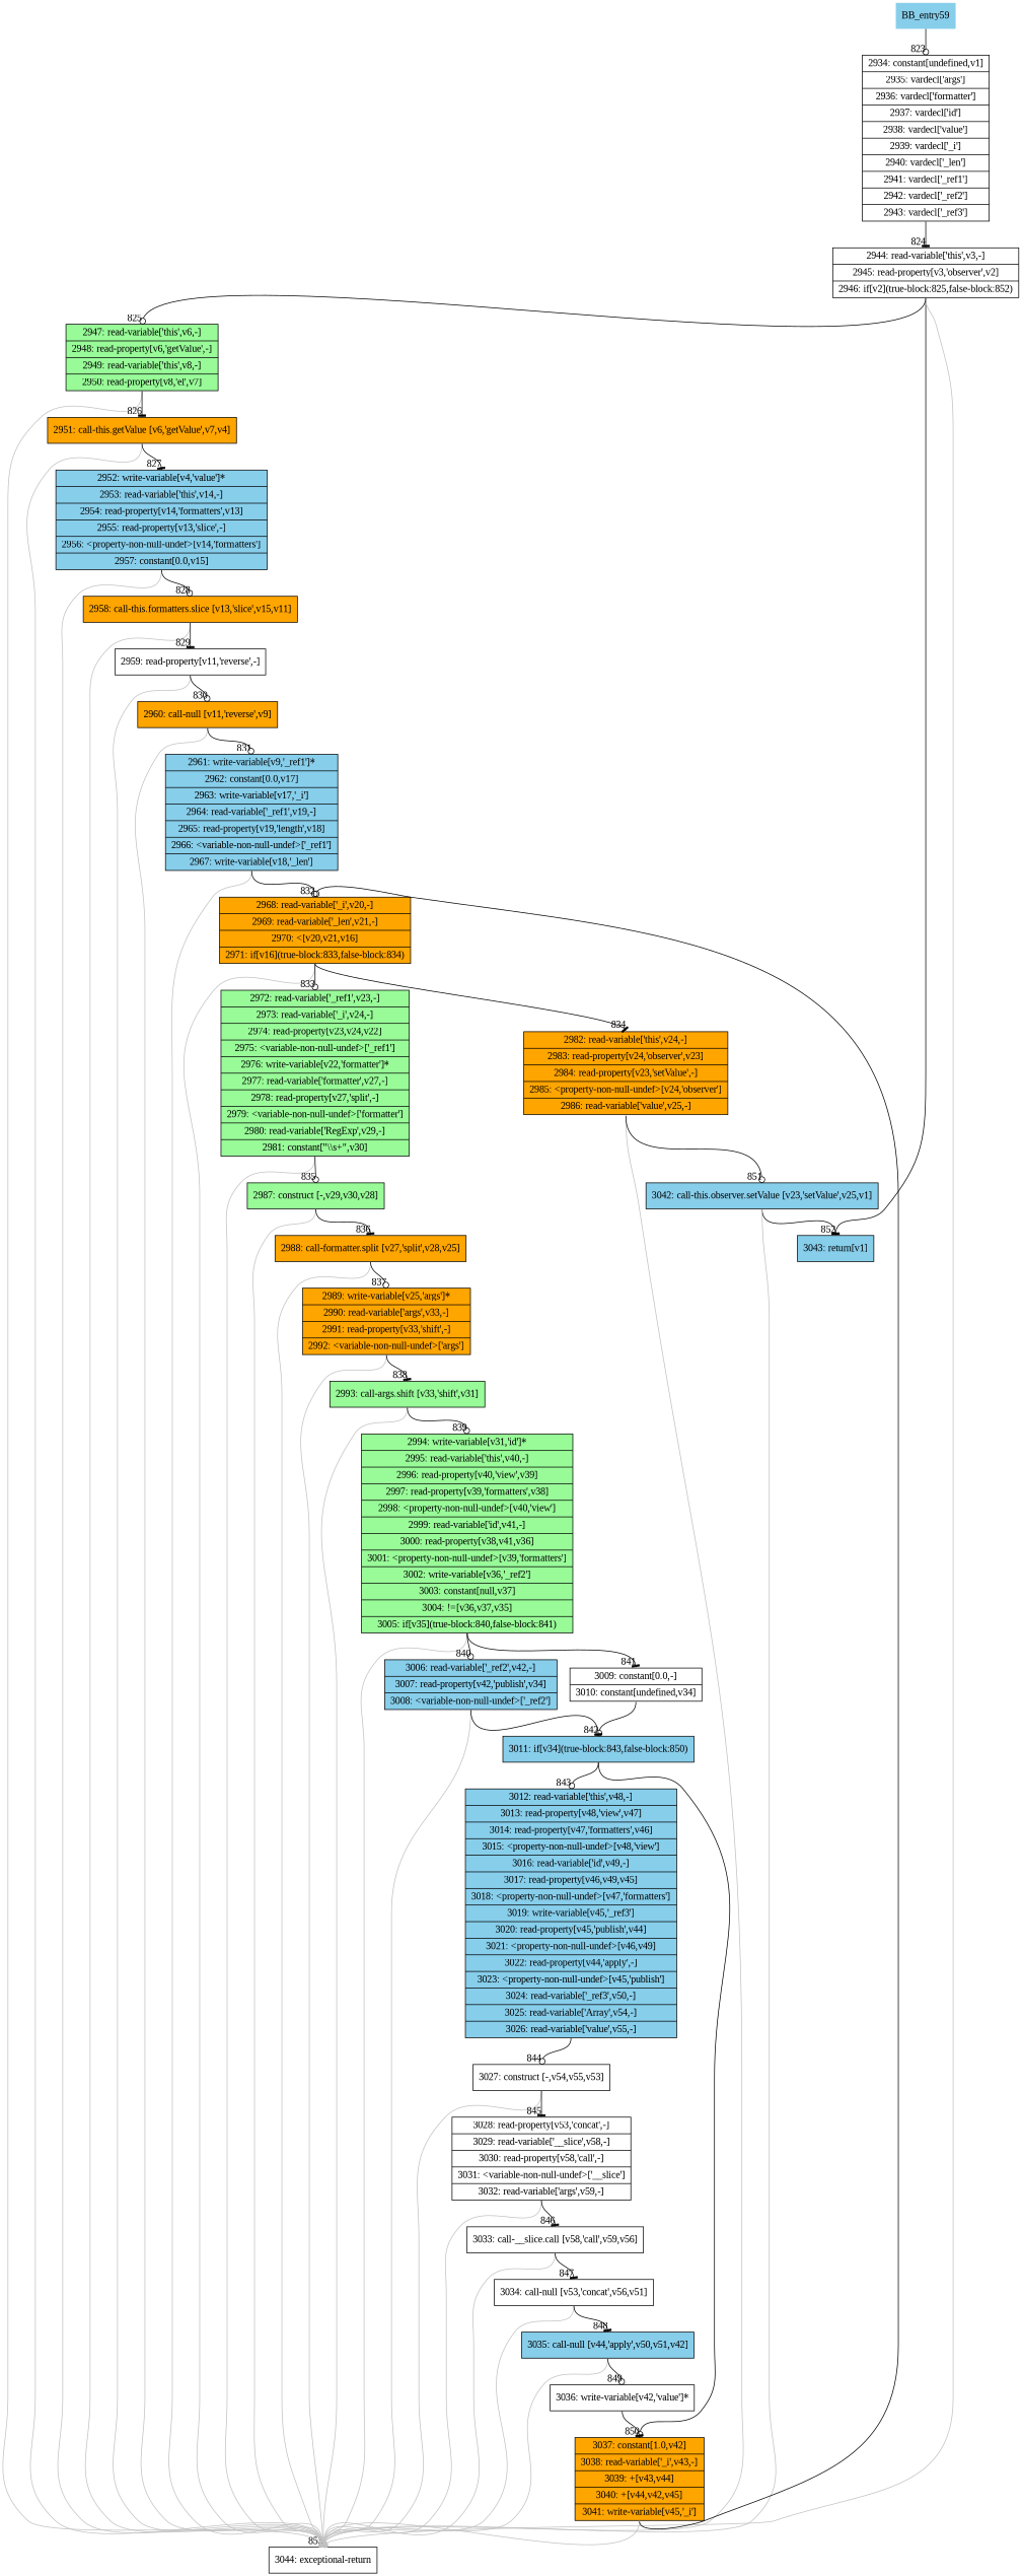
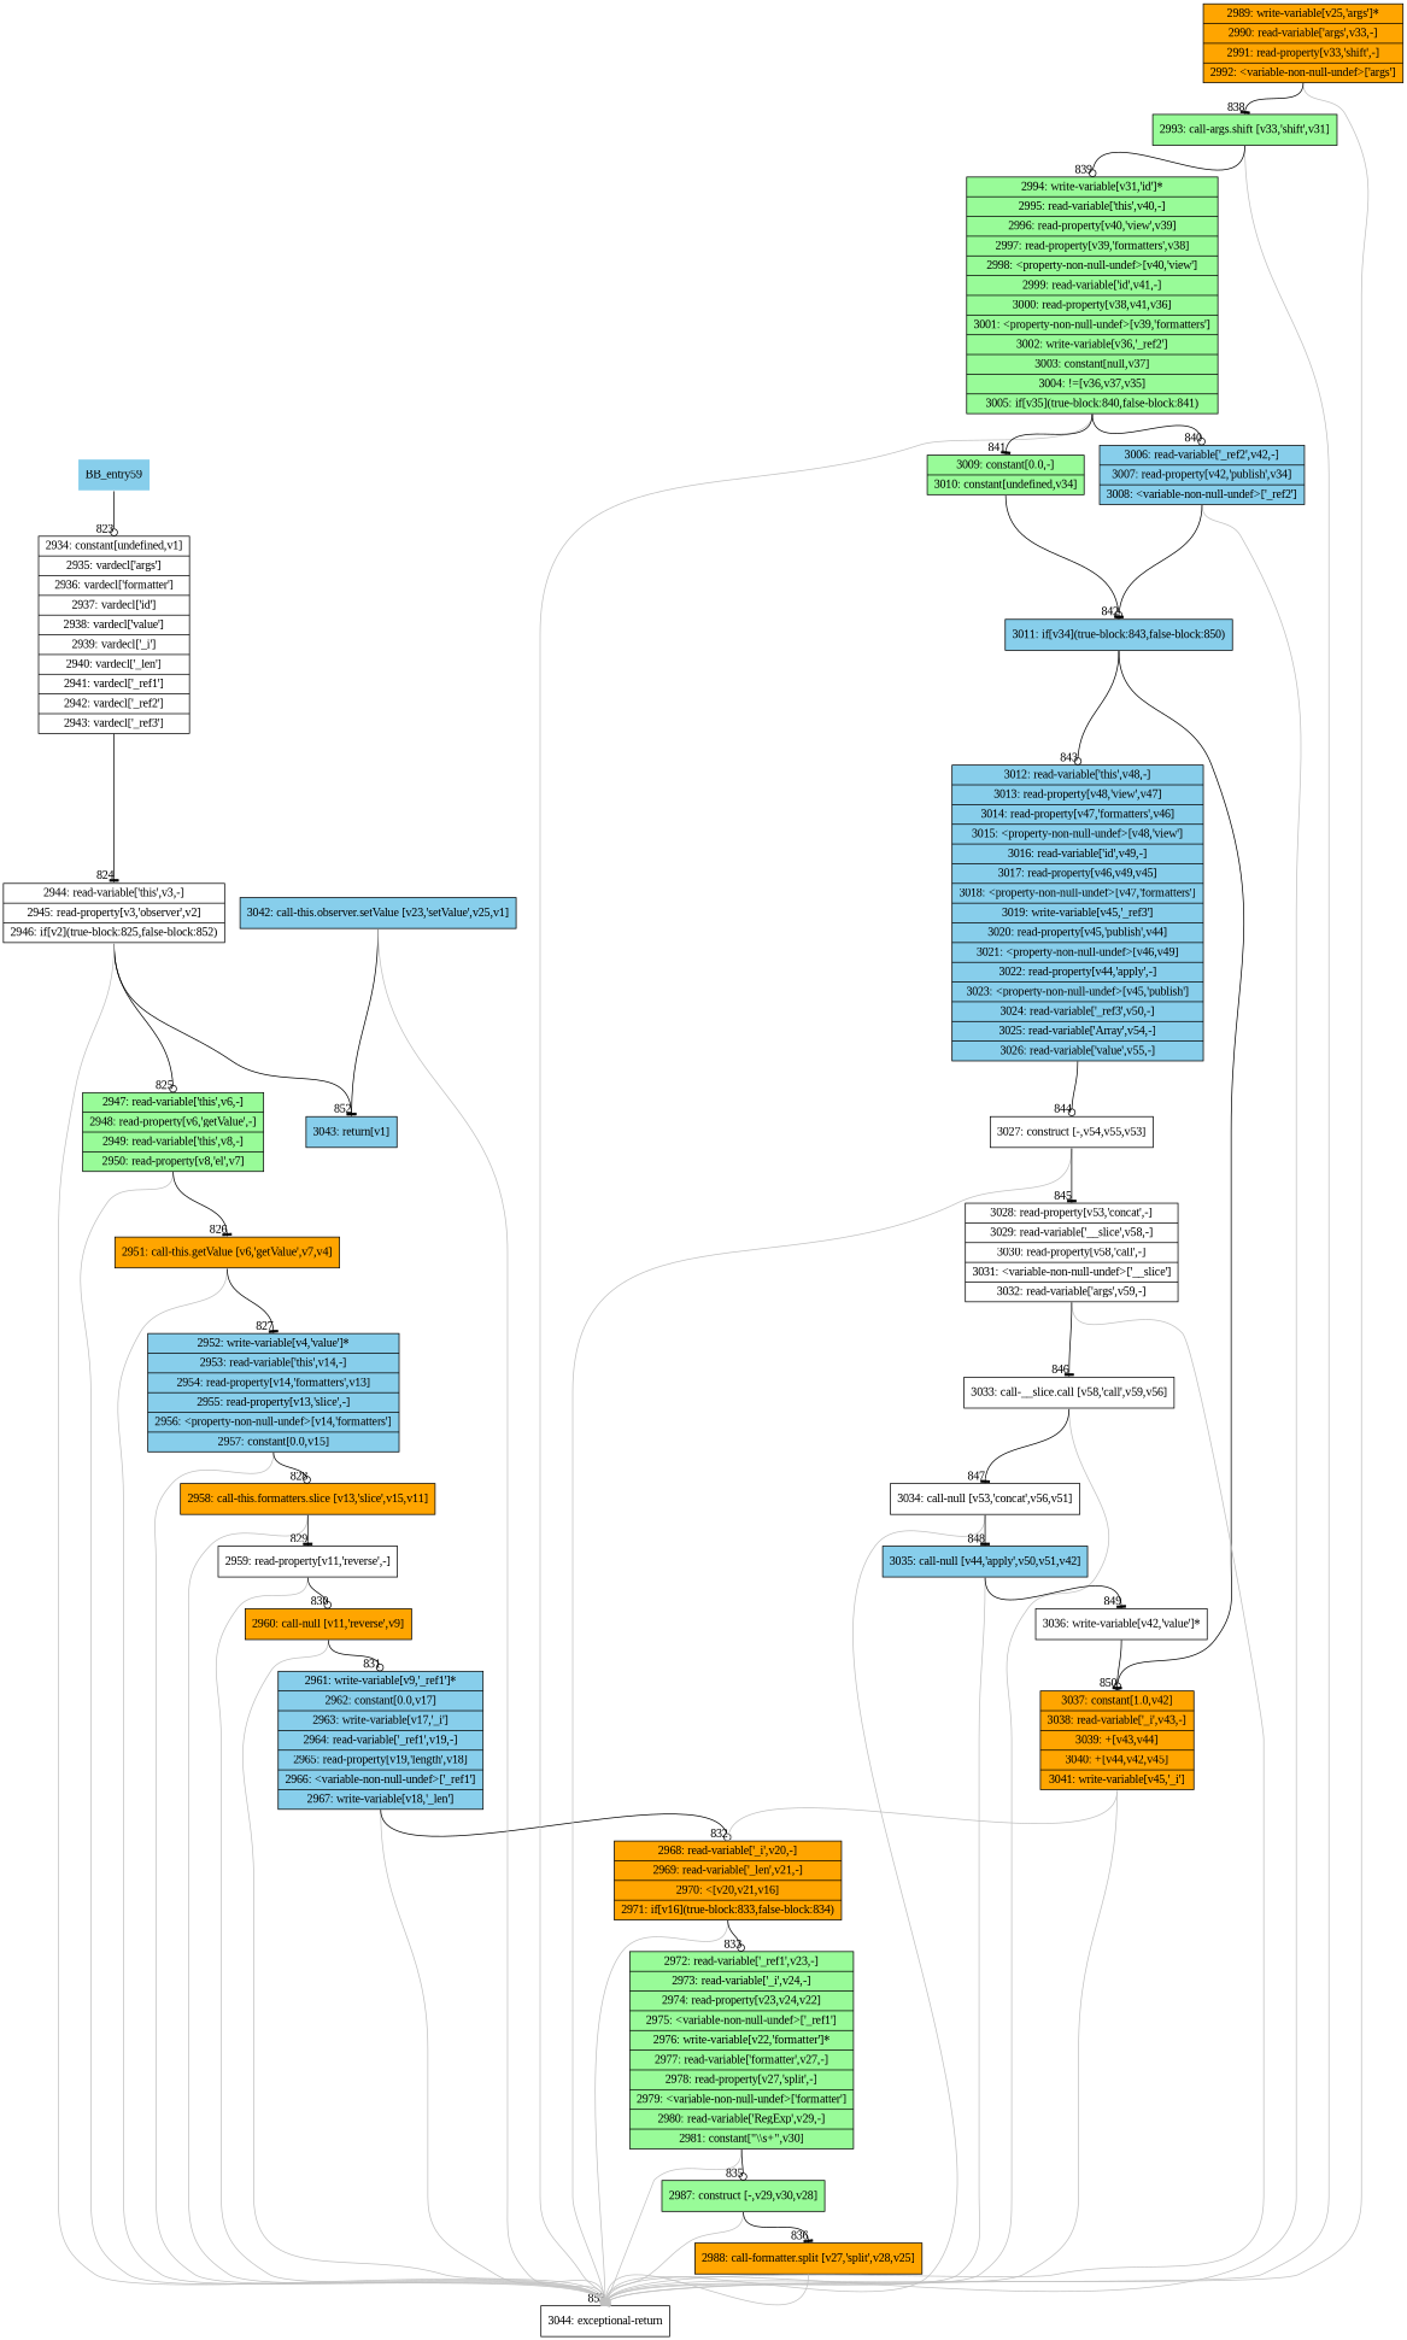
  digraph {
    fontname="Liberation Serif"
    rankdir=TD
    node [fillcolor=skyblue fontname="Liberation Serif" shape=record style=filled]
    edge [arrowhead=odot fontname="Liberation Serif" headport=n tailport=s]
    BB_entry59 [shape=none]
    n2 [fillcolor=white label="{2934: constant[undefined,v1]|2935: vardecl['args']|2936: vardecl['formatter']|2937: vardecl['id']|2938: vardecl['value']|2939: vardecl['_i']|2940: vardecl['_len']|2941: vardecl['_ref1']|2942: vardecl['_ref2']|2943: vardecl['_ref3']}"]
    n3 [fillcolor=white label="{2944: read-variable['this',v3,-]|2945: read-property[v3,'observer',v2]|2946: if[v2](true-block:825,false-block:852)}"]
    n4 [fillcolor=palegreen label="{2947: read-variable['this',v6,-]|2948: read-property[v6,'getValue',-]|2949: read-variable['this',v8,-]|2950: read-property[v8,'el',v7]}"]
    n5 [label="{3043: return[v1]}"]
    n6 [fillcolor=white label="{3044: exceptional-return}"]
    n7 [fillcolor=orange label="{2951: call-this.getValue [v6,'getValue',v7,v4]}"]
    n8 [label="{2952: write-variable[v4,'value']*|2953: read-variable['this',v14,-]|2954: read-property[v14,'formatters',v13]|2955: read-property[v13,'slice',-]|2956: \<property-non-null-undef\>[v14,'formatters']|2957: constant[0.0,v15]}"]
    n9 [fillcolor=orange label="{2958: call-this.formatters.slice [v13,'slice',v15,v11]}"]
    n10 [fillcolor=white label="{2959: read-property[v11,'reverse',-]}"]
    n11 [fillcolor=orange label="{2960: call-null [v11,'reverse',v9]}"]
    n12 [label="{2961: write-variable[v9,'_ref1']*|2962: constant[0.0,v17]|2963: write-variable[v17,'_i']|2964: read-variable['_ref1',v19,-]|2965: read-property[v19,'length',v18]|2966: \<variable-non-null-undef\>['_ref1']|2967: write-variable[v18,'_len']}"]
    n13 [fillcolor=orange label="{2968: read-variable['_i',v20,-]|2969: read-variable['_len',v21,-]|2970: \<[v20,v21,v16]|2971: if[v16](true-block:833,false-block:834)}"]
    n14 [fillcolor=palegreen label="{2972: read-variable['_ref1',v23,-]|2973: read-variable['_i',v24,-]|2974: read-property[v23,v24,v22]|2975: \<variable-non-null-undef\>['_ref1']|2976: write-variable[v22,'formatter']*|2977: read-variable['formatter',v27,-]|2978: read-property[v27,'split',-]|2979: \<variable-non-null-undef\>['formatter']|2980: read-variable['RegExp',v29,-]|2981: constant[\"\\\\s+\",v30]}"]
-   n15 [fillcolor=orange label="{2982: read-variable['this',v24,-]|2983: read-property[v24,'observer',v23]|2984: read-property[v23,'setValue',-]|2985: \<property-non-null-undef\>[v24,'observer']|2986: read-variable['value',v25,-]}"]
    n16 [fillcolor=palegreen label="{2987: construct [-,v29,v30,v28]}"]
    n17 [label="{3042: call-this.observer.setValue [v23,'setValue',v25,v1]}"]
    n18 [fillcolor=orange label="{2988: call-formatter.split [v27,'split',v28,v25]}"]
    n19 [fillcolor=orange label="{2989: write-variable[v25,'args']*|2990: read-variable['args',v33,-]|2991: read-property[v33,'shift',-]|2992: \<variable-non-null-undef\>['args']}"]
    n20 [fillcolor=palegreen label="{2993: call-args.shift [v33,'shift',v31]}"]
    n21 [fillcolor=palegreen label="{2994: write-variable[v31,'id']*|2995: read-variable['this',v40,-]|2996: read-property[v40,'view',v39]|2997: read-property[v39,'formatters',v38]|2998: \<property-non-null-undef\>[v40,'view']|2999: read-variable['id',v41,-]|3000: read-property[v38,v41,v36]|3001: \<property-non-null-undef\>[v39,'formatters']|3002: write-variable[v36,'_ref2']|3003: constant[null,v37]|3004: !=[v36,v37,v35]|3005: if[v35](true-block:840,false-block:841)}"]
    n22 [label="{3006: read-variable['_ref2',v42,-]|3007: read-property[v42,'publish',v34]|3008: \<variable-non-null-undef\>['_ref2']}"]
-   n23 [fillcolor=white label="{3009: constant[0.0,-]|3010: constant[undefined,v34]}"]
+   n23 [fillcolor=palegreen label="{3009: constant[0.0,-]|3010: constant[undefined,v34]}"]
    n24 [label="{3011: if[v34](true-block:843,false-block:850)}"]
    n25 [label="{3012: read-variable['this',v48,-]|3013: read-property[v48,'view',v47]|3014: read-property[v47,'formatters',v46]|3015: \<property-non-null-undef\>[v48,'view']|3016: read-variable['id',v49,-]|3017: read-property[v46,v49,v45]|3018: \<property-non-null-undef\>[v47,'formatters']|3019: write-variable[v45,'_ref3']|3020: read-property[v45,'publish',v44]|3021: \<property-non-null-undef\>[v46,v49]|3022: read-property[v44,'apply',-]|3023: \<property-non-null-undef\>[v45,'publish']|3024: read-variable['_ref3',v50,-]|3025: read-variable['Array',v54,-]|3026: read-variable['value',v55,-]}"]
    n26 [fillcolor=orange label="{3037: constant[1.0,v42]|3038: read-variable['_i',v43,-]|3039: +[v43,v44]|3040: +[v44,v42,v45]|3041: write-variable[v45,'_i']}"]
    n27 [fillcolor=white label="{3027: construct [-,v54,v55,v53]}"]
    n28 [fillcolor=white label="{3028: read-property[v53,'concat',-]|3029: read-variable['__slice',v58,-]|3030: read-property[v58,'call',-]|3031: \<variable-non-null-undef\>['__slice']|3032: read-variable['args',v59,-]}"]
    n29 [fillcolor=white label="{3033: call-__slice.call [v58,'call',v59,v56]}"]
    n30 [fillcolor=white label="{3034: call-null [v53,'concat',v56,v51]}"]
    n31 [label="{3035: call-null [v44,'apply',v50,v51,v42]}"]
    n32 [fillcolor=white label="{3036: write-variable[v42,'value']*}"]
    BB_entry59 -> n2 [headlabel="    823"]
    n2 -> n3 [arrowhead=tee headlabel="      824"]
    n3 -> n4 [headlabel="      825"]
    n3 -> n5 [arrowhead=tee headlabel="      852"]
    n3 -> n6 [color=gray headlabel="      853"]
    n4 -> n6 [arrowhead=tee color=gray]
    n4 -> n7 [arrowhead=tee headlabel="      826"]
    n7 -> n6 [color=gray]
    n7 -> n8 [arrowhead=tee headlabel="      827"]
    n8 -> n6 [color=gray]
    n8 -> n9 [headlabel="      828"]
    n9 -> n6 [color=gray]
    n9 -> n10 [arrowhead=tee headlabel="      829"]
    n10 -> n6 [color=gray]
    n10 -> n11 [headlabel="      830"]
    n11 -> n6 [color=gray]
    n11 -> n12 [headlabel="      831"]
    n12 -> n6 [color=gray]
    n12 -> n13 [headlabel="      832"]
    n13 -> n6 [color=gray]
    n13 -> n14 [headlabel="      833"]
-   n13 -> n15 [arrowhead=tee headlabel="      834"]
    n14 -> n6 [color=gray]
    n14 -> n16 [headlabel="      835"]
-   n15 -> n6 [arrowhead=tee color=gray]
-   n15 -> n17 [headlabel="      851"]
    n16 -> n6 [arrowhead=tee color=gray]
    n16 -> n18 [arrowhead=tee headlabel="      836"]
    n17 -> n5 [arrowhead=tee]
    n17 -> n6 [color=gray]
    n18 -> n6 [color=gray]
-   n18 -> n19 [headlabel="      837"]
    n19 -> n6 [color=gray]
    n19 -> n20 [arrowhead=tee headlabel="      838"]
    n20 -> n6 [arrowhead=tee color=gray]
    n20 -> n21 [headlabel="      839"]
    n21 -> n6 [arrowhead=tee color=gray]
    n21 -> n22 [headlabel="      840"]
    n21 -> n23 [arrowhead=tee headlabel="      841"]
    n22 -> n6 [arrowhead=tee color=gray]
    n22 -> n24 [arrowhead=tee headlabel="      842"]
    n23 -> n24
    n24 -> n25 [headlabel="      843"]
    n24 -> n26 [headlabel="      850"]
    n25 -> n27 [headlabel="      844"]
    n26 -> n6 [color=gray]
-   n26 -> n13
+   n26 -> n13 [color=gray]
    n27 -> n6 [color=gray]
    n27 -> n28 [arrowhead=tee headlabel="      845"]
    n28 -> n6 [arrowhead=tee color=gray]
    n28 -> n29 [arrowhead=tee headlabel="      846"]
    n29 -> n6 [arrowhead=tee color=gray]
    n29 -> n30 [arrowhead=tee headlabel="      847"]
    n30 -> n6 [arrowhead=tee color=gray]
    n30 -> n31 [arrowhead=tee headlabel="      848"]
    n31 -> n6 [arrowhead=tee color=gray]
-   n31 -> n32 [headlabel="      849"]
+   n31 -> n32 [arrowhead=tee headlabel="      849"]
    n32 -> n26 [arrowhead=tee]
  }
